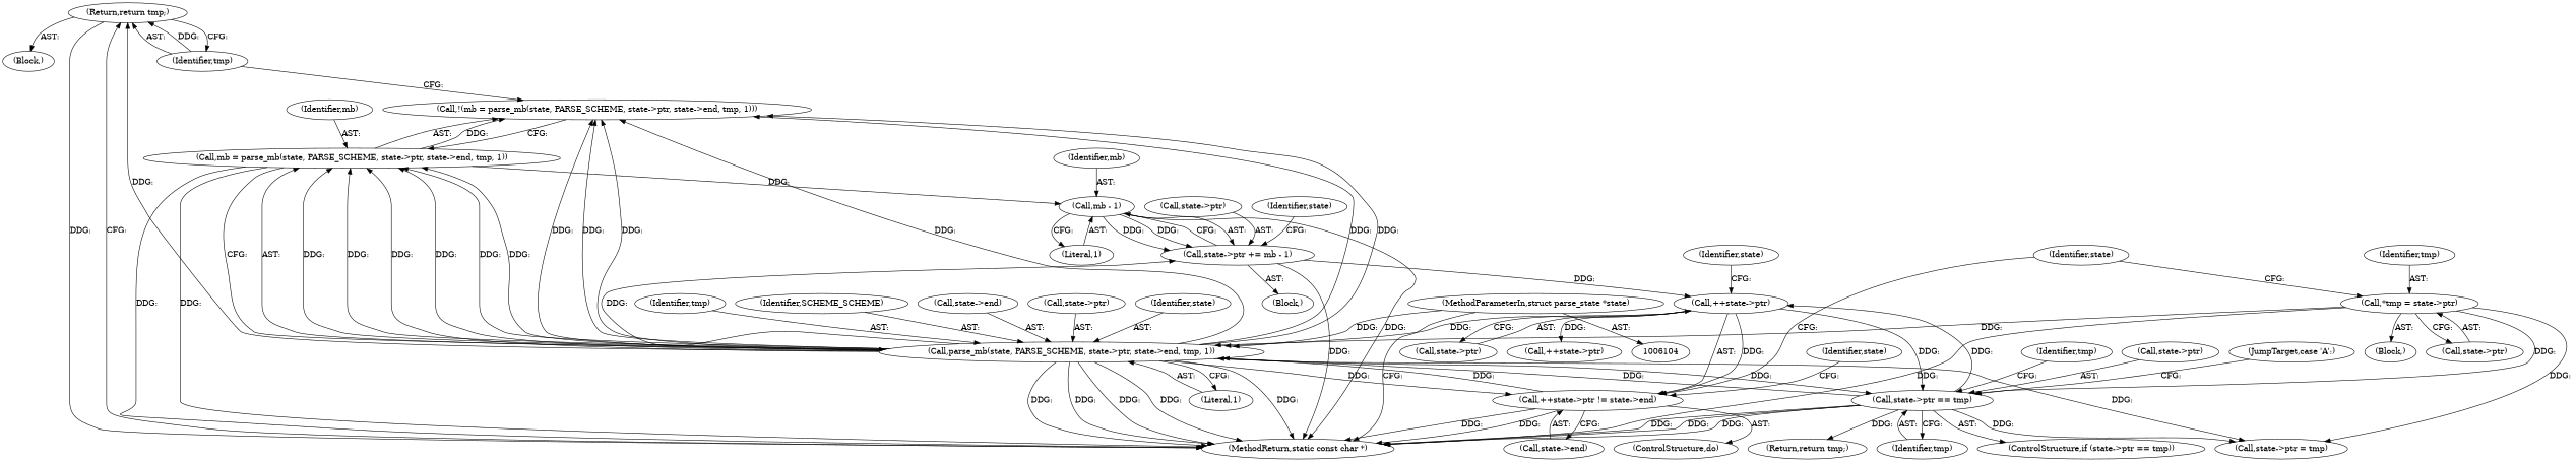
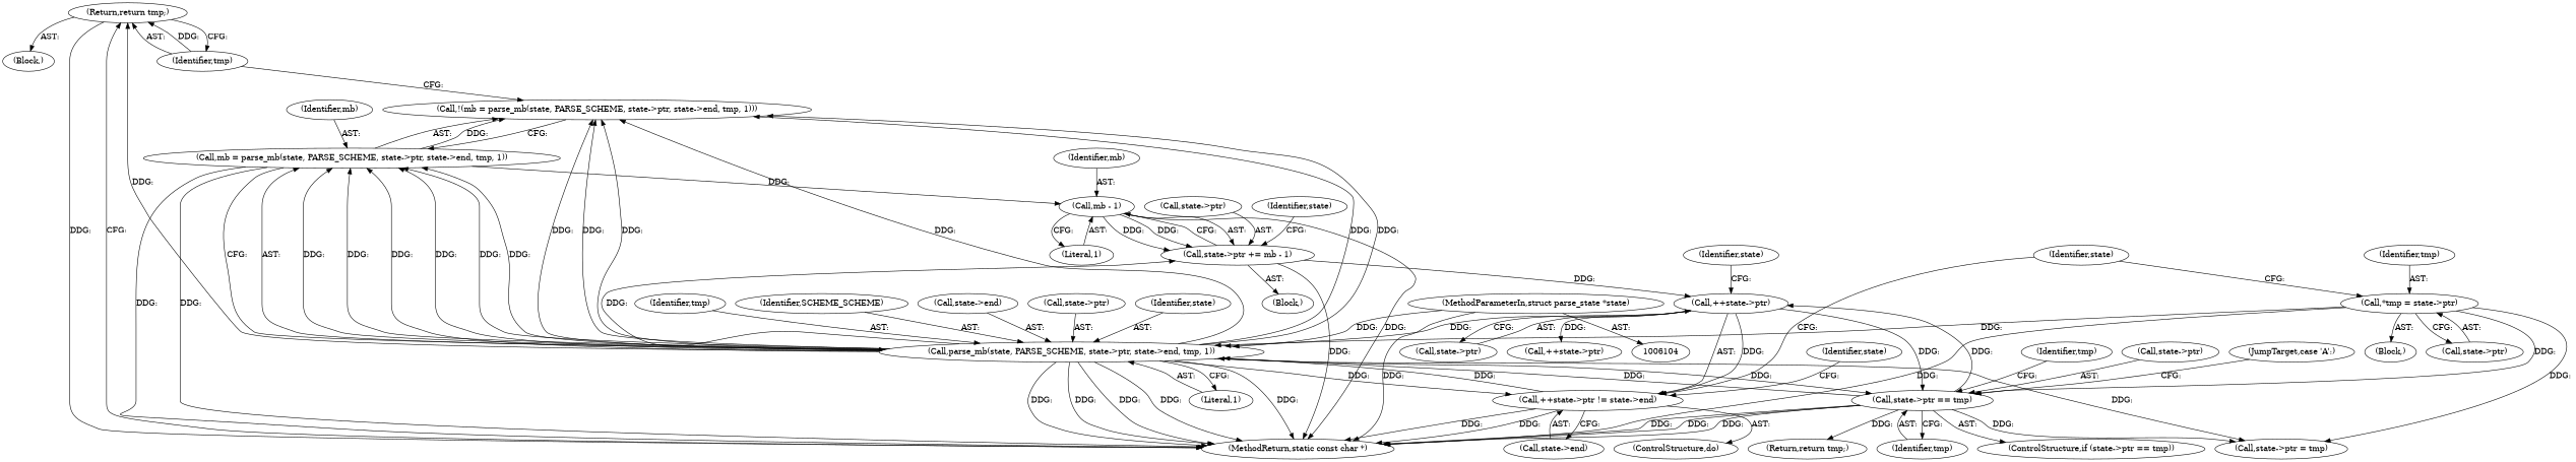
  digraph {
    n1 [label="(Return,return tmp;)"]
    n2 [label="(Identifier,tmp)"]
    n3 [label="(Block,)"]
    n4 [label="(MethodReturn,static const char *)"]
    n5 [label="(Call,!(mb = parse_mb(state, PARSE_SCHEME, state->ptr, state->end, tmp, 1)))"]
    n6 [label="(Call,mb = parse_mb(state, PARSE_SCHEME, state->ptr, state->end, tmp, 1))"]
    n7 [label="(Call,parse_mb(state, PARSE_SCHEME, state->ptr, state->end, tmp, 1))"]
    n8 [label="(Call,state->ptr += mb - 1)"]
    n9 [label="(Call,state->ptr == tmp)"]
    n10 [label="(Call,++state->ptr != state->end)"]
    n11 [label="(Literal,1)"]
    n12 [label="(Call,state->ptr = tmp)"]
    n13 [label="(Call,++state->ptr)"]
    n14 [label="(Call,mb - 1)"]
    n15 [label="(Block,)"]
    n16 [label="(ControlStructure,if (state->ptr == tmp))"]
    n17 [label="(Return,return tmp;)"]
    n18 [label="(Identifier,tmp)"]
    n19 [label="(Call,state->end)"]
    n20 [label="(ControlStructure,do)"]
    n21 [label="(MethodParameterIn,struct parse_state *state)"]
    n22 [label=1006104]
    n23 [label="(Call,++state->ptr)"]
    n24 [label="(Call,state->ptr)"]
    n25 [label="(Literal,1)"]
    n26 [label="(Call,*tmp = state->ptr)"]
    n27 [label="(Block,)"]
    n28 [label="(Call,state->ptr)"]
    n29 [label="(Identifier,tmp)"]
    n30 [label="(Identifier,tmp)"]
    n31 [label="(Call,state->ptr)"]
    n32 [label="(Call,state->ptr)"]
    n33 [label="(Identifier,state)"]
    n34 [label="(Identifier,state)"]
    n35 [label="(Identifier,mb)"]
    n36 [label="(Identifier,state)"]
    n37 [label="(Identifier,mb)"]
    n38 [label="(Identifier,SCHEME_SCHEME)"]
    n39 [label="(Call,state->end)"]
    n40 [label="(Identifier,state)"]
    n41 [label="(Call,state->ptr)"]
    n42 [label="(JumpTarget,case 'A':)"]
    n43 [label="(Identifier,state)"]
    n44 [label="(Identifier,tmp)"]
    n1 -> n2 [label="CFG: "]
    n1 -> n3 [label="AST: "]
    n1 -> n4 [label="DDG: "]
    n2 -> n1 [label="AST: "]
    n2 -> n1 [label="DDG: "]
    n2 -> n5 [label="CFG: "]
    n4 -> n1 [label="CFG: "]
    n5 -> n6 [label="CFG: "]
    n6 -> n4 [label="DDG: "]
    n6 -> n4 [label="DDG: "]
    n6 -> n5 [label="AST: "]
    n6 -> n5 [label="DDG: "]
    n6 -> n7 [label="CFG: "]
    n6 -> n14 [label="DDG: "]
    n7 -> n1 [label="DDG: "]
    n7 -> n4 [label="DDG: "]
    n7 -> n4 [label="DDG: "]
    n7 -> n4 [label="DDG: "]
    n7 -> n4 [label="DDG: "]
    n7 -> n4 [label="DDG: "]
    n7 -> n5 [label="DDG: "]
    n7 -> n5 [label="DDG: "]
    n7 -> n5 [label="DDG: "]
    n7 -> n5 [label="DDG: "]
    n7 -> n5 [label="DDG: "]
    n7 -> n5 [label="DDG: "]
    n7 -> n6 [label="AST: "]
    n7 -> n6 [label="DDG: "]
    n7 -> n6 [label="DDG: "]
    n7 -> n6 [label="DDG: "]
    n7 -> n6 [label="DDG: "]
    n7 -> n6 [label="DDG: "]
    n7 -> n6 [label="DDG: "]
    n7 -> n8 [label="DDG: "]
    n7 -> n9 [label="DDG: "]
    n7 -> n10 [label="DDG: "]
    n7 -> n11 [label="CFG: "]
    n7 -> n12 [label="DDG: "]
    n8 -> n4 [label="DDG: "]
    n8 -> n13 [label="DDG: "]
    n8 -> n14 [label="CFG: "]
    n8 -> n15 [label="AST: "]
    n9 -> n4 [label="DDG: "]
    n9 -> n4 [label="DDG: "]
    n9 -> n4 [label="DDG: "]
    n9 -> n7 [label="DDG: "]
    n9 -> n12 [label="DDG: "]
    n9 -> n13 [label="DDG: "]
    n9 -> n16 [label="AST: "]
    n9 -> n17 [label="DDG: "]
    n9 -> n18 [label="CFG: "]
    n10 -> n4 [label="DDG: "]
    n10 -> n4 [label="DDG: "]
    n10 -> n7 [label="DDG: "]
    n10 -> n19 [label="CFG: "]
    n10 -> n20 [label="AST: "]
    n11 -> n7 [label="AST: "]
    n13 -> n7 [label="DDG: "]
    n13 -> n9 [label="DDG: "]
    n13 -> n10 [label="AST: "]
    n13 -> n10 [label="DDG: "]
    n13 -> n23 [label="DDG: "]
    n13 -> n24 [label="CFG: "]
    n14 -> n4 [label="DDG: "]
    n14 -> n8 [label="AST: "]
    n14 -> n8 [label="DDG: "]
    n14 -> n8 [label="DDG: "]
    n14 -> n25 [label="CFG: "]
    n18 -> n9 [label="AST: "]
    n19 -> n10 [label="AST: "]
-   n21 -> n4 [label="CFG: "]
+   n21 -> n4 [label="DDG: "]
    n21 -> n7 [label="DDG: "]
    n21 -> n22 [label="AST: "]
    n24 -> n13 [label="AST: "]
    n25 -> n14 [label="AST: "]
    n26 -> n4 [label="DDG: "]
    n26 -> n7 [label="DDG: "]
    n26 -> n9 [label="DDG: "]
    n26 -> n12 [label="DDG: "]
    n26 -> n27 [label="AST: "]
    n26 -> n28 [label="CFG: "]
    n28 -> n26 [label="AST: "]
    n29 -> n7 [label="AST: "]
    n30 -> n9 [label="CFG: "]
    n31 -> n8 [label="AST: "]
    n32 -> n9 [label="AST: "]
    n33 -> n10 [label="CFG: "]
    n33 -> n26 [label="CFG: "]
    n34 -> n13 [label="CFG: "]
    n35 -> n6 [label="AST: "]
    n36 -> n10 [label="CFG: "]
    n37 -> n14 [label="AST: "]
    n38 -> n7 [label="AST: "]
    n39 -> n7 [label="AST: "]
    n40 -> n8 [label="CFG: "]
    n41 -> n7 [label="AST: "]
    n42 -> n9 [label="CFG: "]
    n43 -> n7 [label="AST: "]
    n44 -> n26 [label="AST: "]
  }
